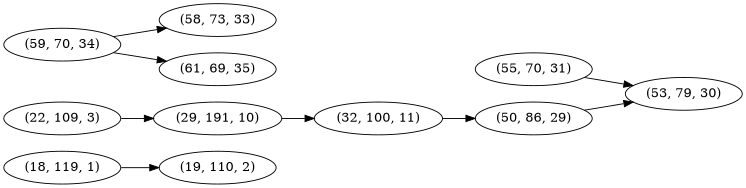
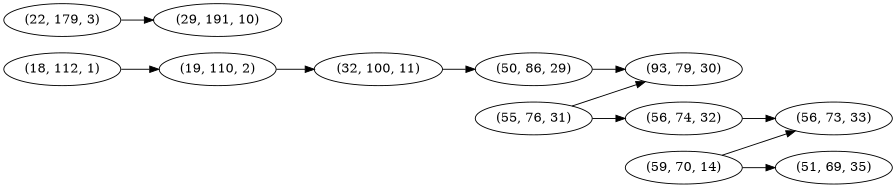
  digraph {
    fontname="DejaVu Serif"
    rankdir=LR
    node [fontname="DejaVu Serif"]
    edge [fontname="DejaVu Serif"]
-   "(18, 112, 1)" [label="(18, 119, 1)"]
+   "(18, 112, 1)"
    "(19, 110, 2)"
    n3 [label="(29, 191, 10)"]
-   "(22, 109, 3)"
+   "(22, 109, 3)" [label="(22, 179, 3)"]
    "(32, 100, 11)"
    n6 [label="(50, 86, 29)"]
-   "(53, 79, 30)"
-   "(55, 76, 31)" [label="(55, 70, 31)"]
-   "(58, 73, 33)"
-   "(59, 70, 34)"
-   "(61, 69, 35)"
+   "(53, 79, 30)" [label="(93, 79, 30)"]
+   "(55, 76, 31)"
+   "(56, 74, 32)"
+   "(58, 73, 33)" [label="(56, 73, 33)"]
+   "(59, 70, 34)" [label="(59, 70, 14)"]
+   "(61, 69, 35)" [label="(51, 69, 35)"]
    "(18, 112, 1)" -> "(19, 110, 2)"
-   n3 -> "(32, 100, 11)"
+   "(19, 110, 2)" -> "(32, 100, 11)"
    "(22, 109, 3)" -> n3
    "(32, 100, 11)" -> n6
    n6 -> "(53, 79, 30)"
    "(55, 76, 31)" -> "(53, 79, 30)"
+   "(55, 76, 31)" -> "(56, 74, 32)"
+   "(56, 74, 32)" -> "(58, 73, 33)"
    "(59, 70, 34)" -> "(58, 73, 33)"
    "(59, 70, 34)" -> "(61, 69, 35)"
  }
